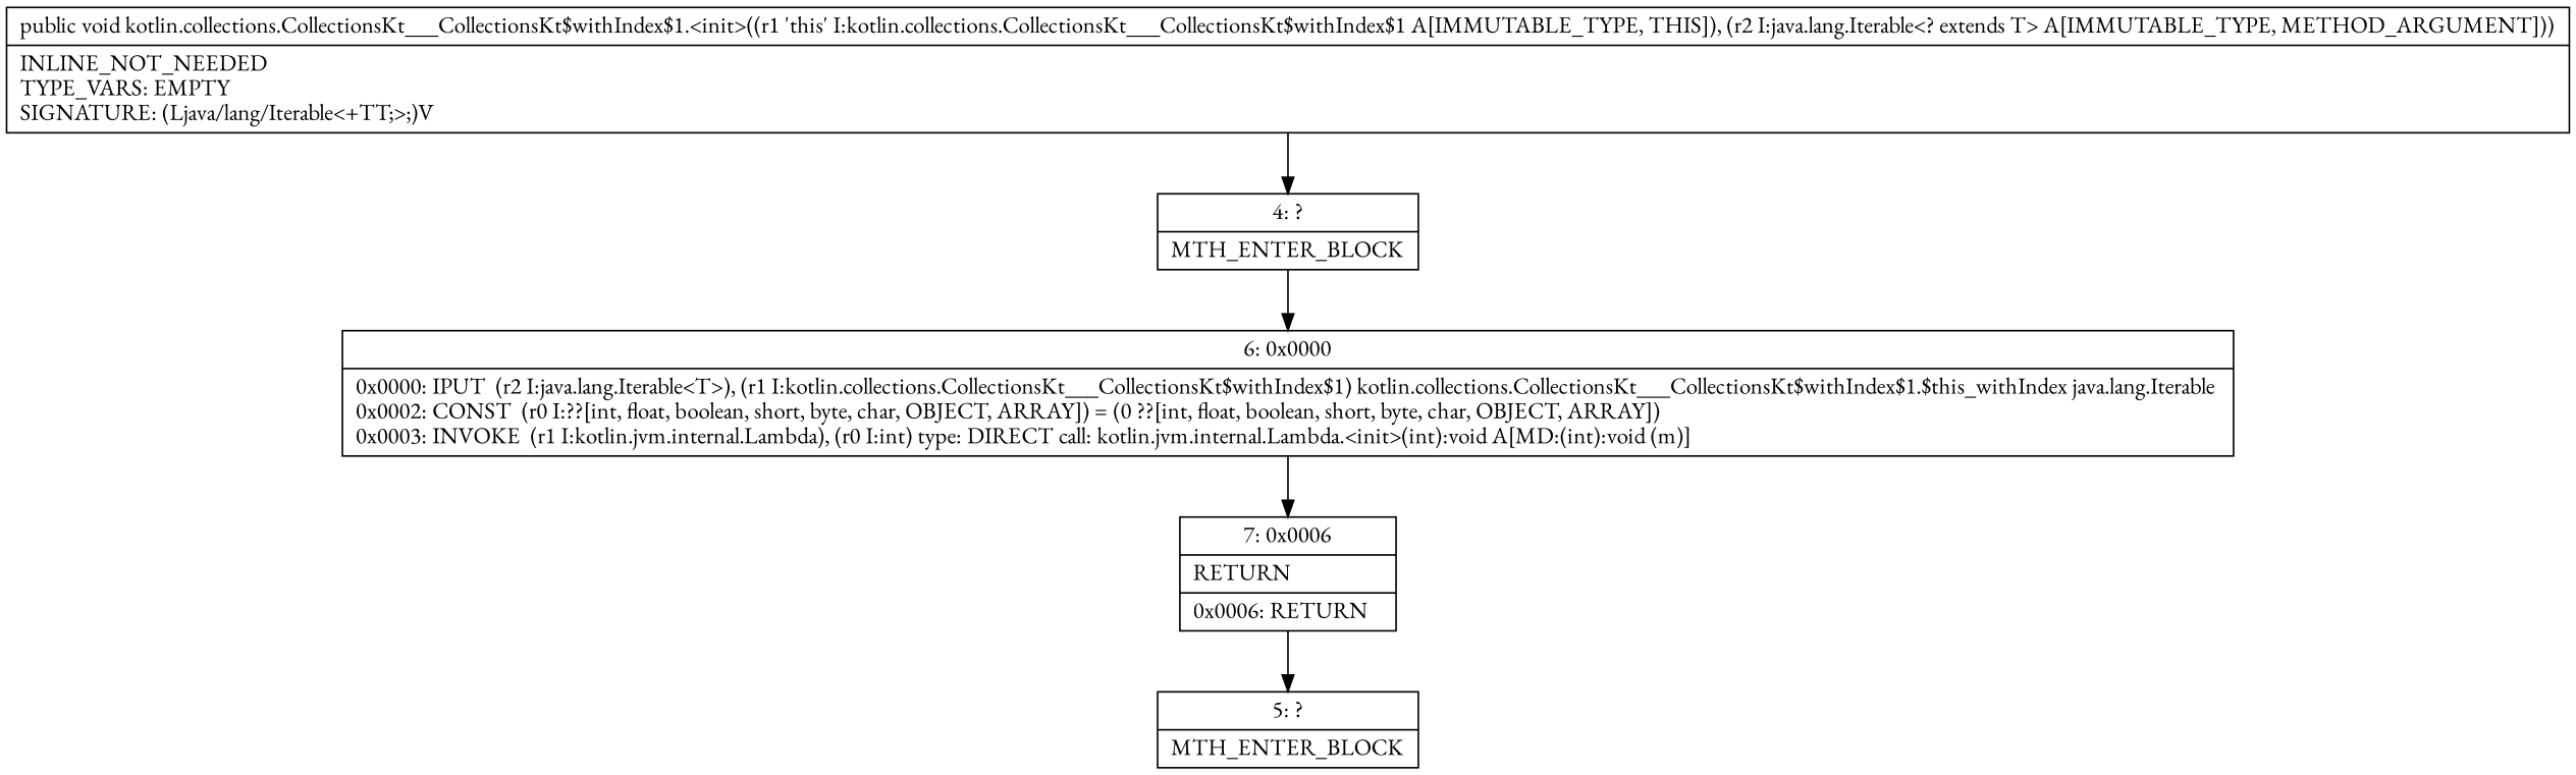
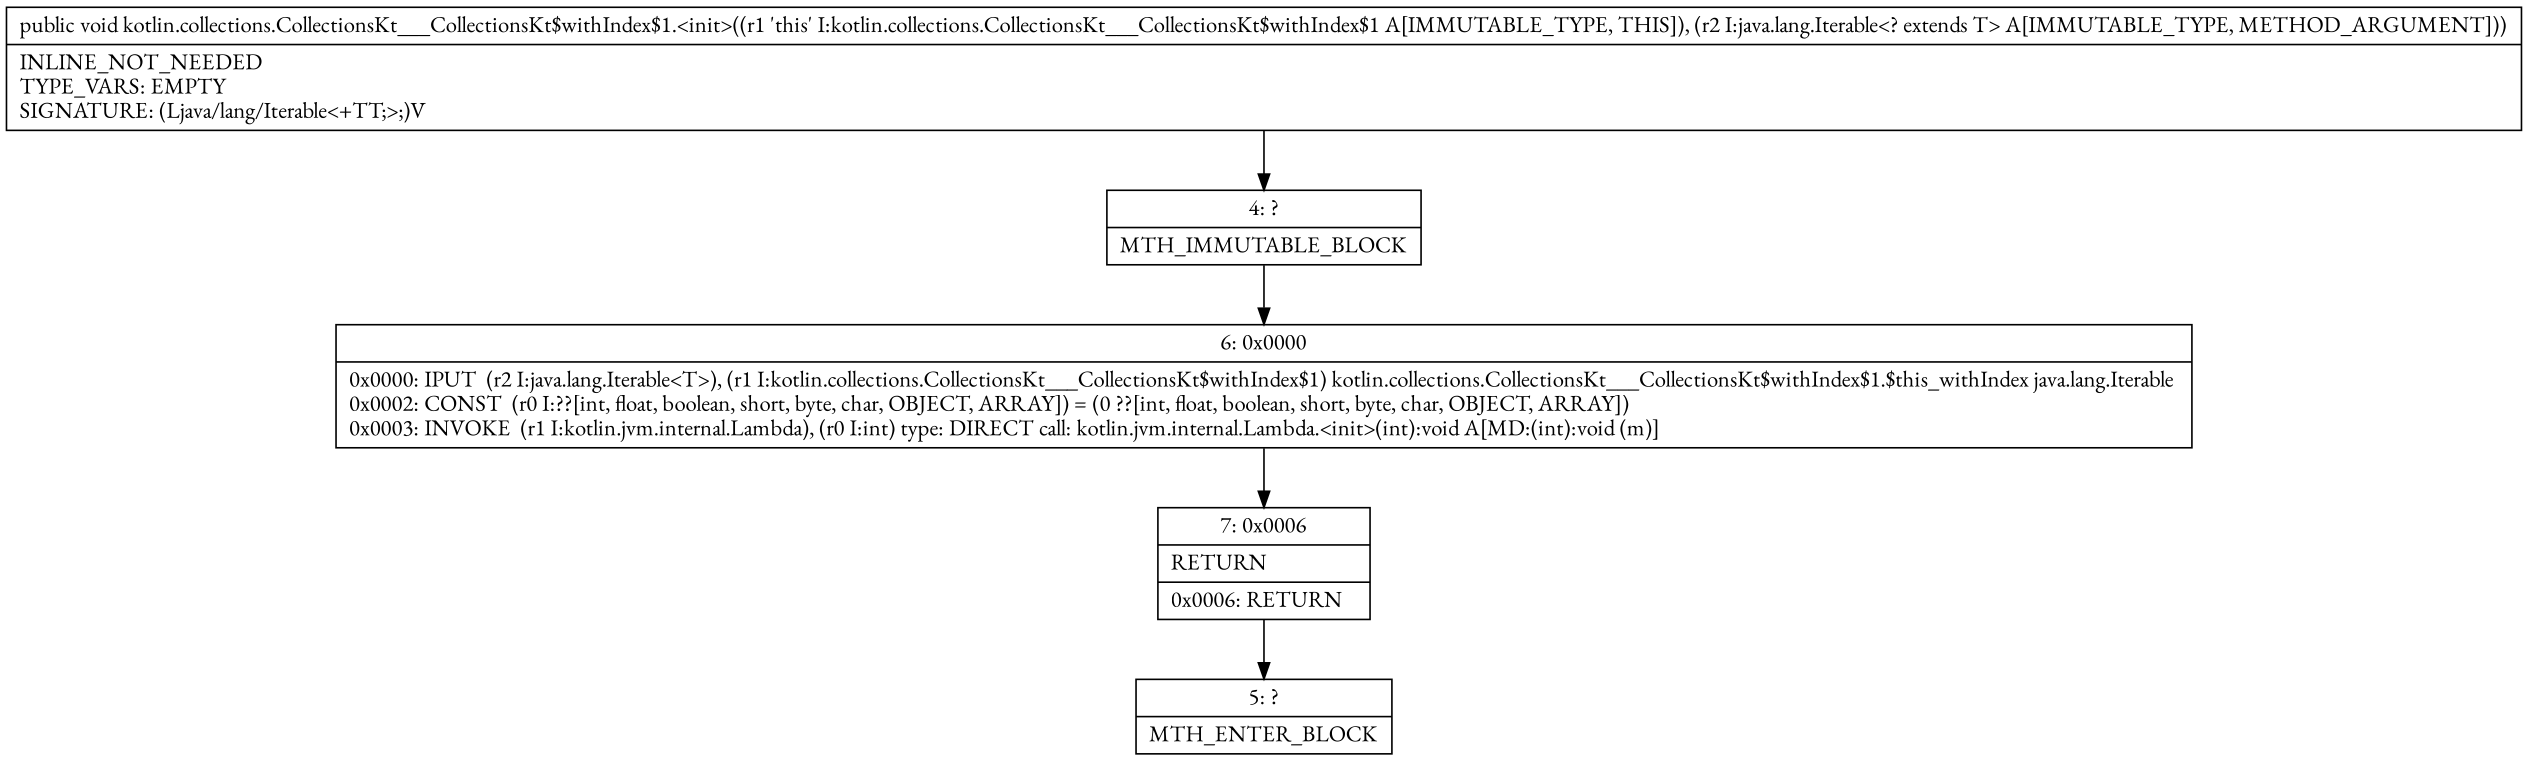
  digraph {
    fontname="EB Garamond"
    node [fontname="EB Garamond" shape=record]
    edge [fontname="EB Garamond"]
-   n1 [label="{4\:\ ?|MTH_ENTER_BLOCK\l}"]
+   n1 [label="{4\:\ ?|MTH_IMMUTABLE_BLOCK\l}"]
    n2 [label="{6\:\ 0x0000|0x0000: IPUT  (r2 I:java.lang.Iterable\<T\>), (r1 I:kotlin.collections.CollectionsKt___CollectionsKt$withIndex$1) kotlin.collections.CollectionsKt___CollectionsKt$withIndex$1.$this_withIndex java.lang.Iterable \l0x0002: CONST  (r0 I:??[int, float, boolean, short, byte, char, OBJECT, ARRAY]) = (0 ??[int, float, boolean, short, byte, char, OBJECT, ARRAY]) \l0x0003: INVOKE  (r1 I:kotlin.jvm.internal.Lambda), (r0 I:int) type: DIRECT call: kotlin.jvm.internal.Lambda.\<init\>(int):void A[MD:(int):void (m)]\l}"]
    n3 [label="{7\:\ 0x0006|RETURN\l|0x0006: RETURN   \l}"]
    n4 [label="{5\:\ ?|MTH_ENTER_BLOCK\l}"]
    n5 [label="{public void kotlin.collections.CollectionsKt___CollectionsKt$withIndex$1.\<init\>((r1 'this' I:kotlin.collections.CollectionsKt___CollectionsKt$withIndex$1 A[IMMUTABLE_TYPE, THIS]), (r2 I:java.lang.Iterable\<? extends T\> A[IMMUTABLE_TYPE, METHOD_ARGUMENT]))  | INLINE_NOT_NEEDED\lTYPE_VARS: EMPTY\lSIGNATURE: (Ljava\/lang\/Iterable\<+TT;\>;)V\l}"]
    n1 -> n2
    n2 -> n3
    n3 -> n4
    n5 -> n1
  }
